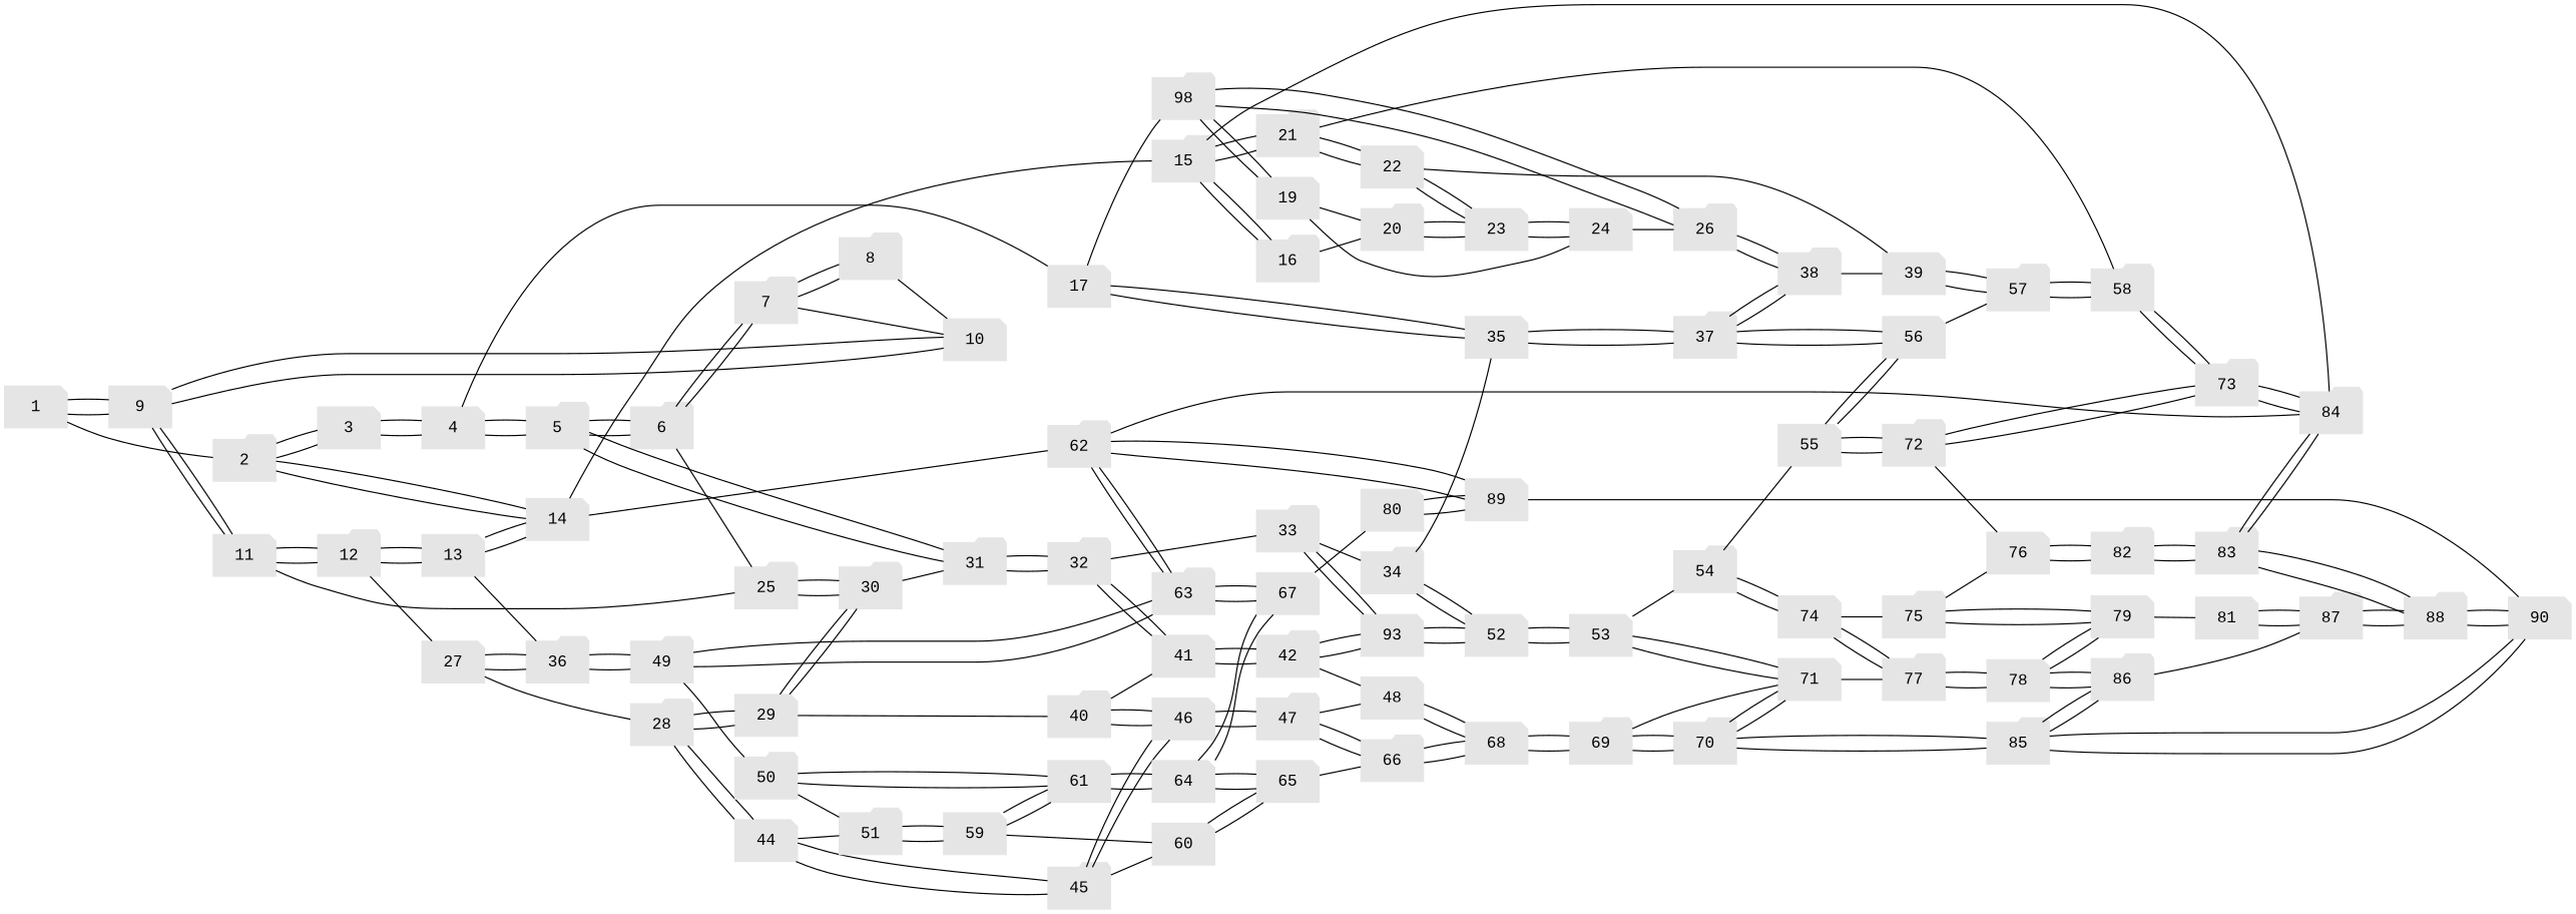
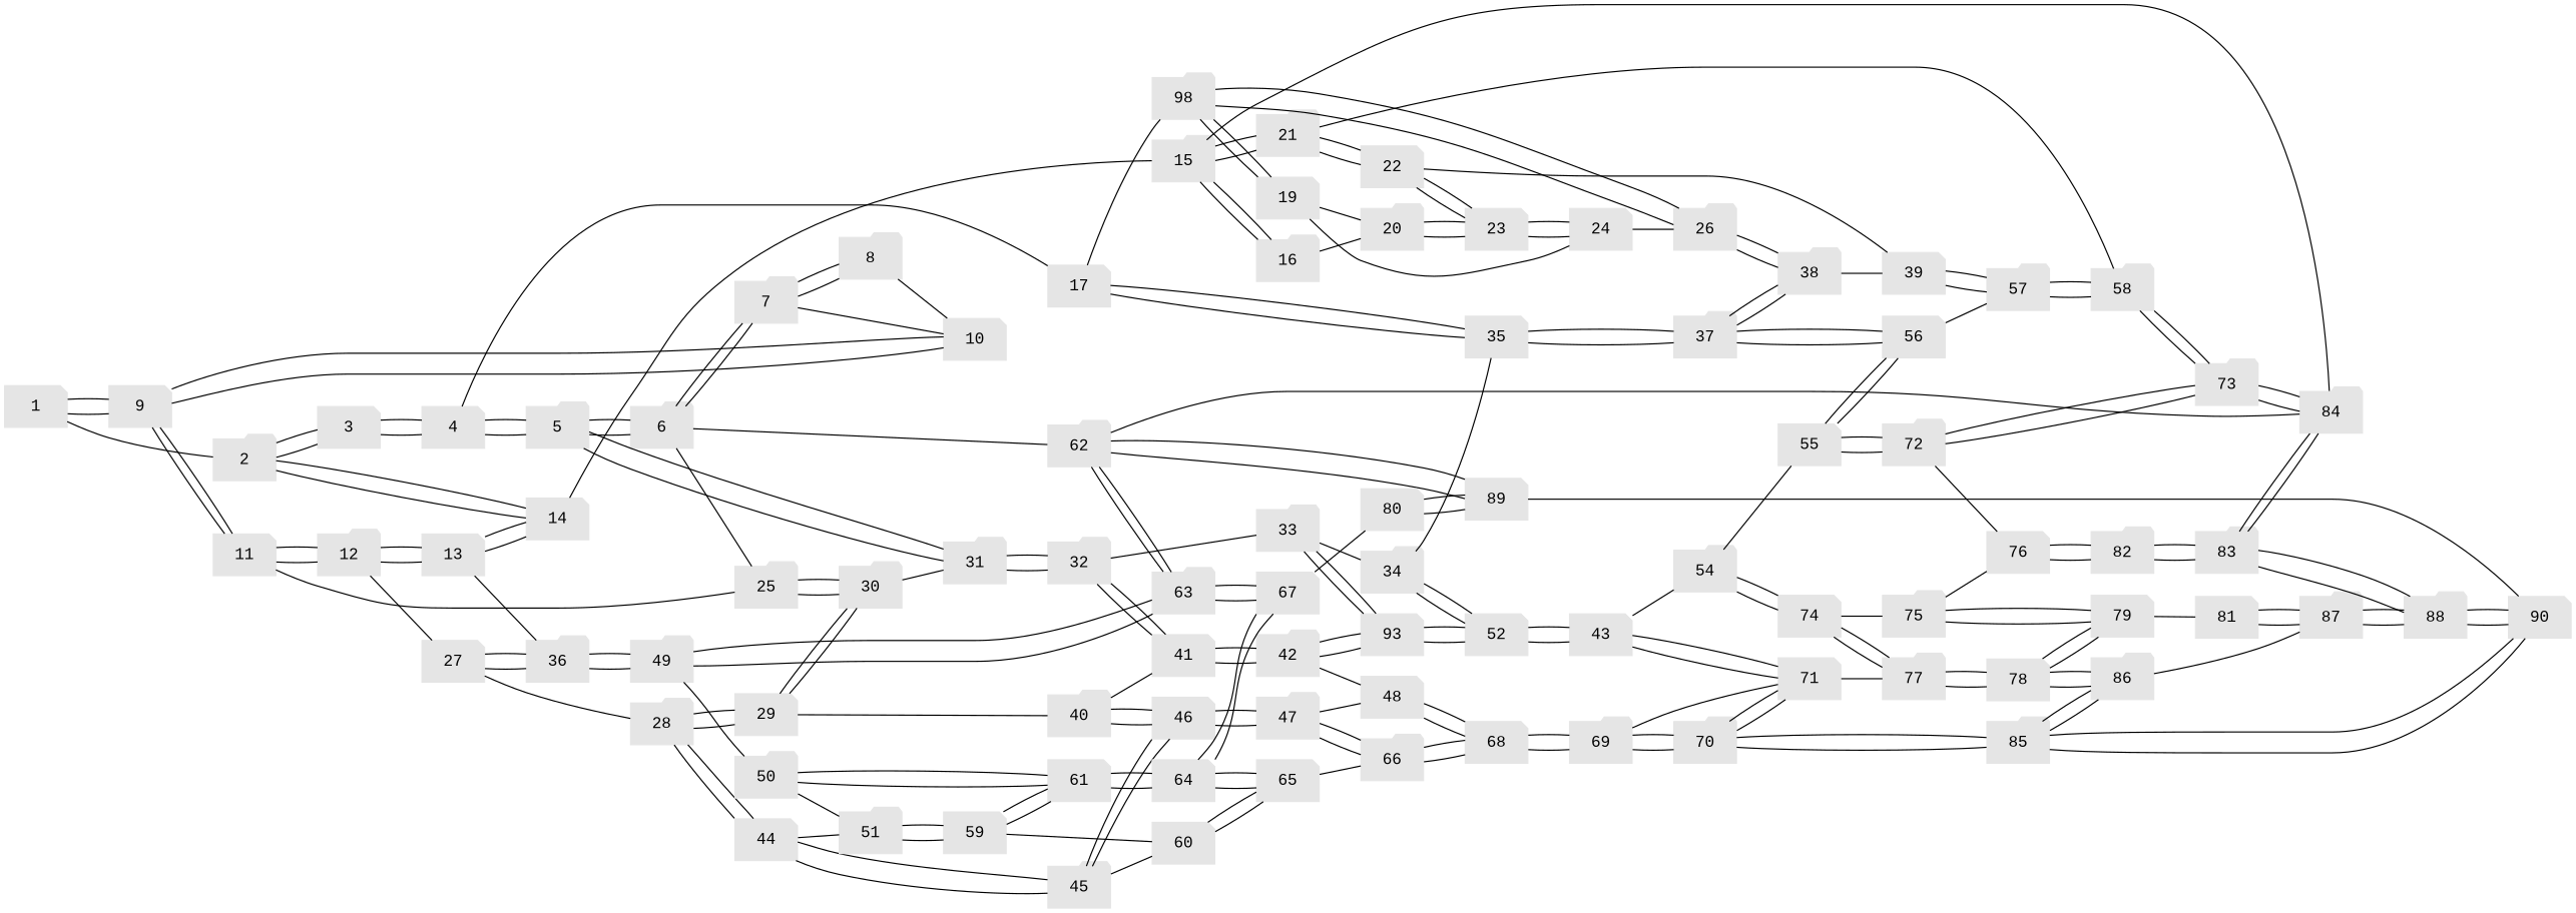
  graph {
    fontname="Liberation Mono"
    rankdir=LR
    node [color=gray90 fontname="Liberation Mono" shape=folder style=filled]
    edge [fontname="Liberation Mono"]
    1 [shape=note]
    2
    9 [shape=note]
    3 [shape=note]
    14 [shape=note]
    10 [shape=note]
    11 [shape=note]
    4 [shape=note]
    15
    62
    5
    17 [shape=note]
    6
    31
    n15 [label=98]
    35 [shape=note]
    7
    25
    32
    8
    30
    12
    13 [shape=note]
    27 [shape=note]
    36
    28
    49
    16
    21
    84
    63
    89 [shape=note]
    20
    22 [shape=note]
    58
    23 [shape=note]
    19 [shape=note]
    26
    37
    24 [shape=note]
    38
    39 [shape=note]
    73
    57
    29 [shape=note]
    44 [shape=note]
    40
    45
    51
    41 [shape=note]
    46 [shape=note]
    33
    34
    n54 [label=93 shape=note]
    42
    52 [shape=note]
-   53 [shape=note]
+   53 [shape=note label=43]
    56 [shape=note]
    50
    47
    48 [shape=note]
    68 [shape=note]
    60 [shape=note]
    59 [shape=note]
    65 [shape=note]
    66
    69
    61 [shape=note]
    67 [shape=note]
    64 [shape=note]
    54
    71 [shape=note]
    55 [shape=note]
    74 [shape=note]
    77
    72
    75
    76 [shape=note]
    90 [shape=note]
    80 [shape=note]
    70
    85
    86
    78 [shape=note]
    82
    79 [shape=note]
    81 [shape=note]
    83
    87
    88
    1 -- 2
    1 -- 9
    1 -- 9
    2 -- 3
    2 -- 3
    2 -- 14
    2 -- 14
    9 -- 10
    9 -- 10
    9 -- 11
    9 -- 11
    3 -- 4
    3 -- 4
    14 -- 15
-   14 -- 62
+   6 -- 62
    11 -- 25
    11 -- 12
    11 -- 12
    4 -- 5
    4 -- 5
    4 -- 17
    15 -- 16
    15 -- 16
    15 -- 21
    15 -- 21
    15 -- 84
    62 -- 84
    62 -- 63
    62 -- 63
    62 -- 89
    62 -- 89
    5 -- 6
    5 -- 6
    5 -- 31
    5 -- 31
    17 -- n15
    17 -- 35
    17 -- 35
    6 -- 7
    6 -- 7
    6 -- 25
    31 -- 32
    31 -- 32
    n15 -- 19
    n15 -- 19
    n15 -- 26
    n15 -- 26
    35 -- 37
    35 -- 37
    7 -- 10
    7 -- 8
    7 -- 8
    25 -- 30
    25 -- 30
    32 -- 41
    32 -- 41
    32 -- 33
    8 -- 10
    30 -- 31
    12 -- 13
    12 -- 13
    12 -- 27
    13 -- 14
    13 -- 14
    13 -- 36
    27 -- 36
    27 -- 36
    27 -- 28
    36 -- 49
    36 -- 49
    28 -- 29
    28 -- 29
    28 -- 44
    28 -- 44
    49 -- 63
    49 -- 63
    49 -- 50
    16 -- 20
    21 -- 22
    21 -- 22
    21 -- 58
    63 -- 67
    63 -- 67
    89 -- 90
    20 -- 23
    20 -- 23
    22 -- 23
    22 -- 23
    22 -- 39
    58 -- 73
    58 -- 73
    23 -- 24
    23 -- 24
    19 -- 20
    19 -- 24
    26 -- 38
    26 -- 38
    37 -- 38
    37 -- 38
    37 -- 56
    37 -- 56
    24 -- 26
    38 -- 39
    39 -- 57
    39 -- 57
    73 -- 84
    73 -- 84
    57 -- 58
    57 -- 58
    29 -- 30
    29 -- 30
    29 -- 40
    44 -- 45
    44 -- 45
    44 -- 51
    40 -- 41
    40 -- 46
    40 -- 46
    45 -- 46
    45 -- 46
    45 -- 60
    51 -- 59
    51 -- 59
    41 -- 42
    41 -- 42
    46 -- 47
    46 -- 47
    33 -- 34
    33 -- n54
    33 -- n54
    34 -- 35
    34 -- 52
    34 -- 52
    n54 -- 52
    n54 -- 52
    42 -- n54
    42 -- n54
    42 -- 48
    52 -- 53
    52 -- 53
    53 -- 54
    53 -- 71
    53 -- 71
    56 -- 57
    50 -- 51
    50 -- 61
    50 -- 61
    47 -- 48
    47 -- 66
    47 -- 66
    48 -- 68
    48 -- 68
    68 -- 69
    68 -- 69
    60 -- 65
    60 -- 65
    59 -- 60
    59 -- 61
    59 -- 61
    65 -- 66
    66 -- 68
    66 -- 68
    69 -- 71
    69 -- 70
    69 -- 70
    61 -- 64
    61 -- 64
    67 -- 80
    64 -- 65
    64 -- 65
    64 -- 67
    64 -- 67
    54 -- 55
    54 -- 74
    54 -- 74
    71 -- 77
    55 -- 56
    55 -- 56
    55 -- 72
    55 -- 72
    74 -- 77
    74 -- 77
    74 -- 75
    77 -- 78
    77 -- 78
    72 -- 73
    72 -- 73
    72 -- 76
    75 -- 76
    75 -- 79
    75 -- 79
    76 -- 82
    76 -- 82
    80 -- 89
    80 -- 89
    70 -- 71
    70 -- 71
    70 -- 85
    70 -- 85
    85 -- 90
    85 -- 90
    85 -- 86
    85 -- 86
    86 -- 87
    78 -- 86
    78 -- 86
    78 -- 79
    78 -- 79
    82 -- 83
    82 -- 83
    79 -- 81
    81 -- 87
    81 -- 87
    83 -- 84
    83 -- 84
    83 -- 88
    83 -- 88
    87 -- 88
    87 -- 88
    88 -- 90
    88 -- 90
  }
